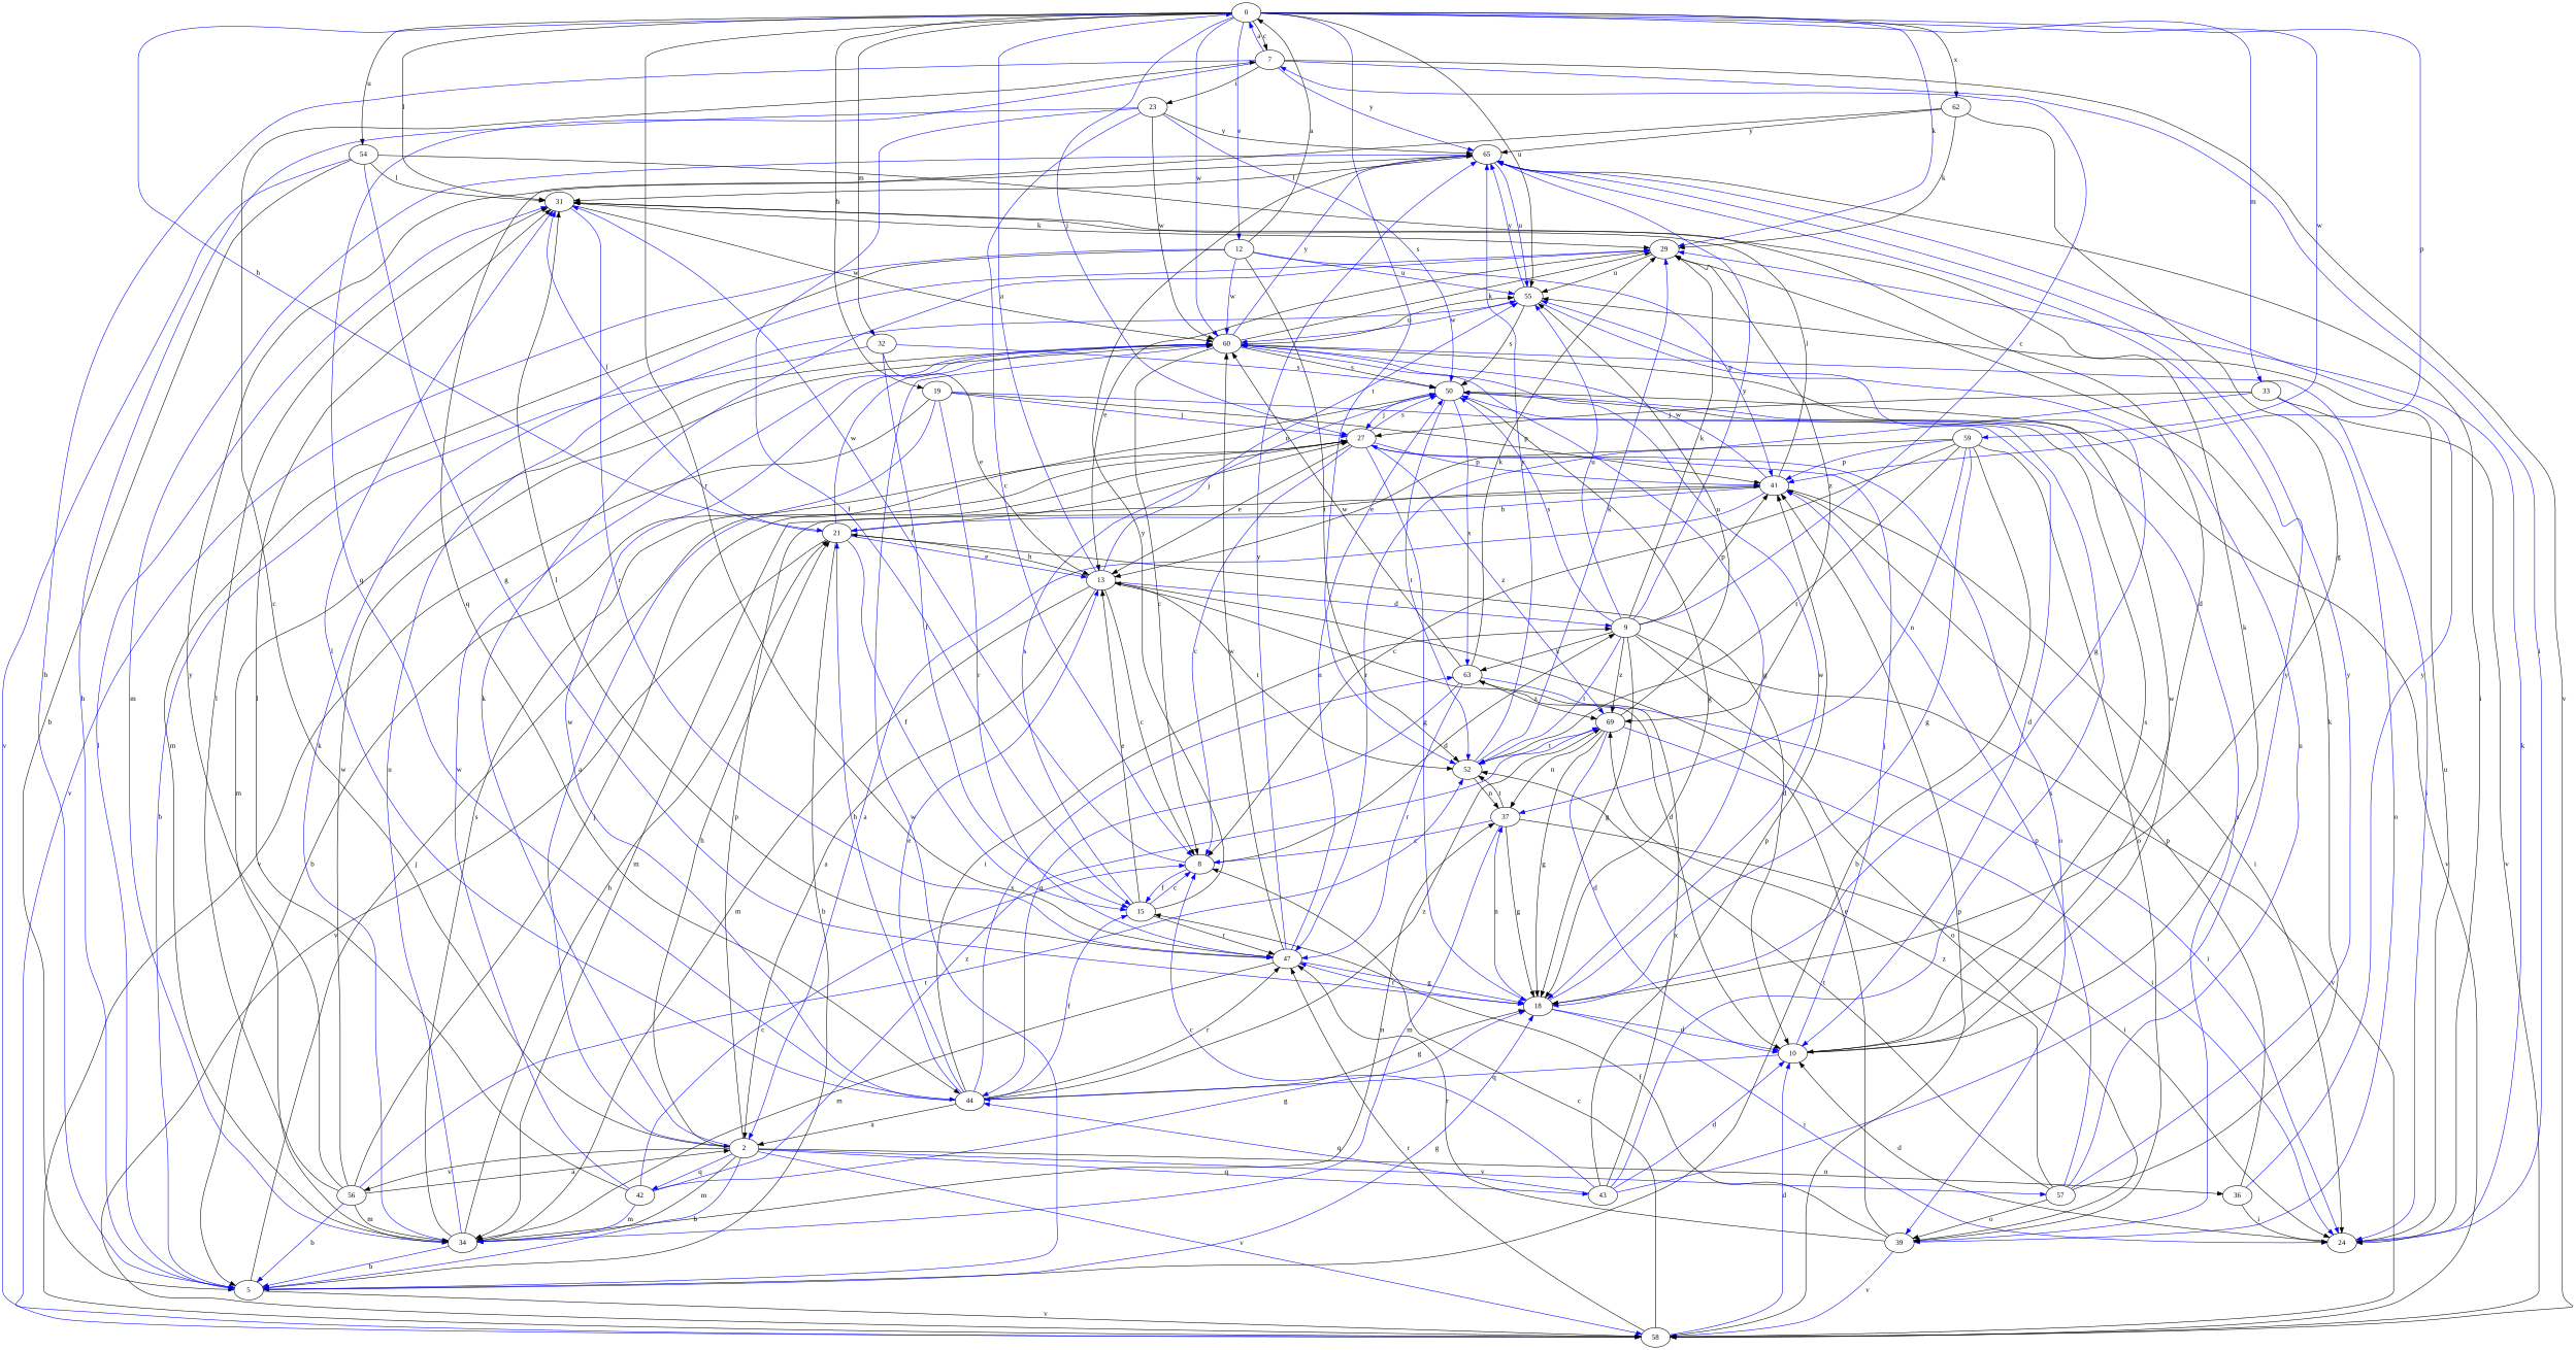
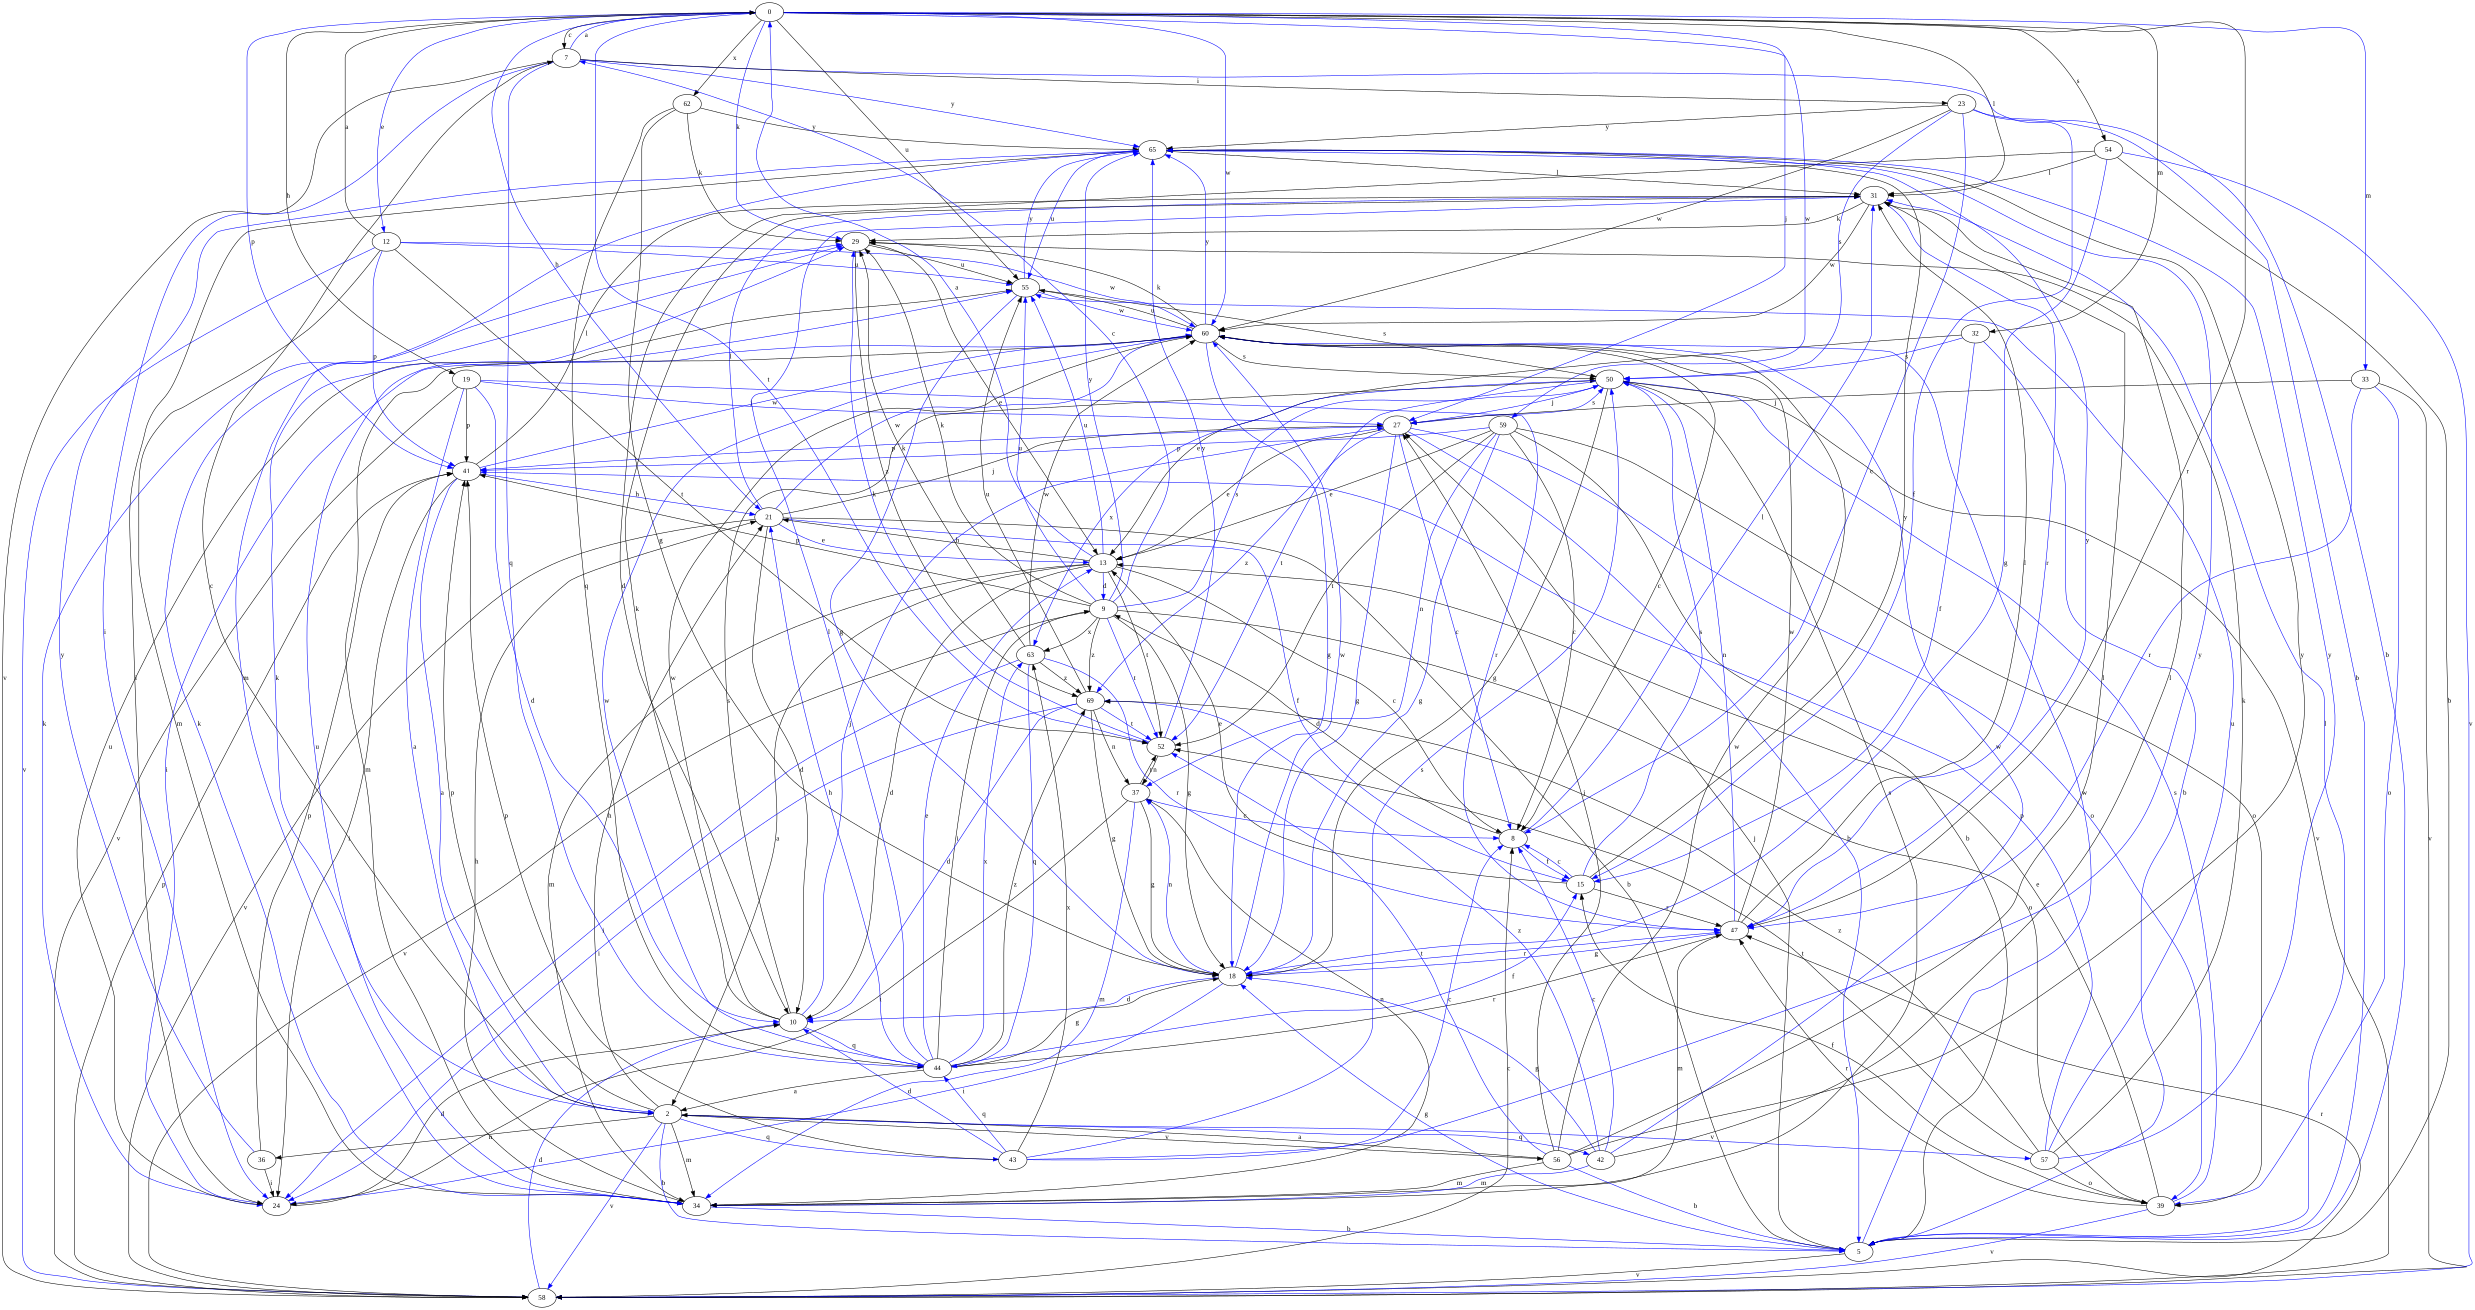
  strict digraph {
    fontname="Liberation Serif"
    node [fontname="Liberation Serif"]
    edge [color=blue fontname="Liberation Serif"]
    0
    7
    12
    19
    21
    27
    29
    31
    32
    33
    41
    47
    52
    54
    55
    59
    60
    62
    5
    58
    23
    24
    44
    65
    34
    2
    10
    15
    13
    18
    8
    39
    50
    69
    37
    36
    42
    43
    56
    57
    63
    9
    0 -> 7 [color=black label=c]
    0 -> 12 [label=e]
    0 -> 19 [color=black label=h]
    0 -> 21 [label=h]
    0 -> 27 [label=j]
    0 -> 29 [label=k]
    0 -> 31 [color=black label=l]
    0 -> 32 [color=black label=m]
    0 -> 33 [label=m]
    0 -> 41 [label=p]
    0 -> 47 [color=black label=r]
    0 -> 52 [label=t]
-   0 -> 54 [color=black label=u]
+   0 -> 54 [color=black label=s]
    0 -> 55 [color=black label=u]
    0 -> 59 [label=w]
    0 -> 60 [label=w]
    0 -> 62 [color=black label=x]
    7 -> 0 [label=a]
    7 -> 5 [label=b]
    7 -> 58 [color=black label=v]
    7 -> 23 [color=black label=i]
    7 -> 24 [label=i]
    7 -> 44 [label=q]
    7 -> 65 [label=y]
    12 -> 0 [color=black label=a]
    12 -> 41 [label=p]
    12 -> 52 [color=black label=t]
    12 -> 55 [label=u]
    12 -> 60 [label=w]
    12 -> 58 [label=v]
    12 -> 34 [color=black label=m]
    19 -> 27 [label=j]
    19 -> 41 [color=black label=p]
    19 -> 47 [label=r]
    19 -> 58 [color=black label=v]
    19 -> 2 [label=a]
    19 -> 10 [label=d]
    21 -> 27 [color=black label=j]
    21 -> 31 [label=l]
    21 -> 60 [label=w]
    21 -> 5 [color=black label=b]
    21 -> 58 [color=black label=v]
    21 -> 10 [color=black label=d]
    21 -> 15 [label=f]
    21 -> 13 [label=e]
    27 -> 41 [label=p]
-   27 -> 5 [color=black label=b]
+   27 -> 5 [label=b]
    27 -> 13 [color=black label=e]
    27 -> 18 [label=g]
    27 -> 8 [label=c]
    27 -> 39 [label=o]
    27 -> 50 [label=s]
    27 -> 69 [label=z]
    29 -> 55 [color=black label=u]
    29 -> 13 [color=black label=e]
    29 -> 69 [color=black label=z]
    31 -> 29 [color=black label=k]
    31 -> 47 [label=r]
    31 -> 60 [color=black label=w]
    32 -> 5 [label=b]
    32 -> 15 [label=f]
    32 -> 13 [color=black label=e]
    32 -> 50 [label=s]
    33 -> 27 [color=black label=j]
    33 -> 47 [label=r]
    33 -> 58 [color=black label=v]
    33 -> 39 [label=o]
    41 -> 21 [label=h]
    41 -> 31 [color=black label=l]
    41 -> 60 [label=w]
    41 -> 24 [color=black label=i]
-   41 -> 34 [color=black label=m]
    41 -> 2 [label=a]
    47 -> 31 [color=black label=l]
    47 -> 60 [color=black label=w]
    47 -> 65 [label=y]
    47 -> 34 [color=black label=m]
    47 -> 18 [label=g]
    47 -> 50 [label=n]
    52 -> 29 [label=k]
    52 -> 65 [label=y]
    52 -> 37 [color=black label=n]
    54 -> 31 [color=black label=l]
    54 -> 5 [color=black label=b]
    54 -> 58 [label=v]
    54 -> 10 [color=black label=d]
    54 -> 18 [label=g]
    55 -> 60 [label=w]
    55 -> 65 [label=y]
    55 -> 18 [label=g]
    55 -> 50 [color=black label=s]
    59 -> 41 [label=p]
    59 -> 52 [color=black label=t]
    59 -> 5 [color=black label=b]
    59 -> 13 [color=black label=e]
    59 -> 18 [label=g]
    59 -> 8 [color=black label=c]
    59 -> 39 [color=black label=o]
    59 -> 37 [label=n]
    60 -> 29 [color=black label=k]
    60 -> 55 [color=black label=u]
    60 -> 24 [label=i]
    60 -> 65 [label=y]
    60 -> 34 [color=black label=m]
    60 -> 18 [label=g]
    60 -> 8 [color=black label=c]
    60 -> 50 [color=black label=s]
    62 -> 29 [color=black label=k]
    62 -> 44 [color=black label=q]
    62 -> 65 [color=black label=y]
    62 -> 18 [color=black label=g]
    5 -> 27 [color=black label=j]
    5 -> 31 [label=l]
    5 -> 60 [label=w]
    5 -> 58 [color=black label=v]
    5 -> 18 [label=g]
    58 -> 41 [color=black label=p]
    58 -> 47 [color=black label=r]
    58 -> 10 [label=d]
    58 -> 8 [color=black label=c]
    23 -> 60 [color=black label=w]
    23 -> 5 [label=b]
    23 -> 65 [color=black label=y]
    23 -> 15 [label=f]
    23 -> 8 [label=c]
    23 -> 50 [label=s]
    24 -> 29 [label=k]
    24 -> 55 [color=black label=u]
    24 -> 10 [color=black label=d]
    44 -> 21 [label=h]
    44 -> 31 [label=l]
    44 -> 47 [color=black label=r]
    44 -> 60 [label=w]
    44 -> 2 [color=black label=a]
    44 -> 15 [label=f]
    44 -> 13 [label=e]
    44 -> 18 [color=black label=g]
    44 -> 69 [color=black label=z]
    44 -> 63 [label=x]
    44 -> 9 [color=black label=i]
    65 -> 31 [color=black label=l]
    65 -> 55 [label=u]
    65 -> 24 [color=black label=i]
    65 -> 34 [label=m]
    34 -> 21 [color=black label=h]
    34 -> 29 [label=k]
    34 -> 55 [label=u]
    34 -> 5 [label=b]
    34 -> 50 [color=black label=s]
    34 -> 37 [color=black label=n]
    2 -> 7 [color=black label=c]
    2 -> 21 [color=black label=h]
    2 -> 29 [label=k]
    2 -> 41 [color=black label=p]
    2 -> 5 [label=b]
    2 -> 58 [label=v]
    2 -> 34 [color=black label=m]
    2 -> 36 [color=black label=n]
    2 -> 42 [label=q]
    2 -> 43 [label=q]
    2 -> 56 [color=black label=v]
    2 -> 57 [label=v]
    10 -> 27 [label=j]
    10 -> 31 [color=black label=k]
    10 -> 60 [color=black label=w]
    10 -> 44 [label=q]
    10 -> 50 [color=black label=s]
    15 -> 47 [color=black label=r]
    15 -> 65 [color=black label=y]
    15 -> 13 [color=black label=e]
    15 -> 8 [label=c]
    15 -> 50 [label=s]
    13 -> 0 [label=a]
    13 -> 21 [color=black label=h]
    13 -> 52 [color=black label=t]
    13 -> 55 [label=u]
    13 -> 34 [color=black label=m]
    13 -> 2 [color=black label=a]
    13 -> 10 [color=black label=d]
    13 -> 8 [color=black label=c]
    13 -> 9 [label=d]
    18 -> 47 [label=r]
    18 -> 60 [label=w]
    18 -> 24 [label=i]
    18 -> 10 [label=d]
    18 -> 37 [label=n]
    8 -> 31 [label=l]
    8 -> 15 [label=f]
    8 -> 9 [color=black label=d]
    39 -> 47 [color=black label=r]
    39 -> 58 [label=v]
    39 -> 15 [color=black label=f]
    39 -> 13 [color=black label=e]
    39 -> 50 [label=s]
    50 -> 27 [label=j]
    50 -> 52 [label=t]
    50 -> 58 [color=black label=v]
    50 -> 18 [color=black label=g]
    50 -> 63 [label=x]
    69 -> 52 [label=t]
    69 -> 55 [color=black label=u]
    69 -> 24 [label=i]
    69 -> 10 [label=d]
    69 -> 18 [color=black label=g]
    69 -> 37 [color=black label=n]
    37 -> 52 [color=black label=t]
    37 -> 24 [color=black label=i]
    37 -> 34 [label=m]
    37 -> 18 [color=black label=g]
    37 -> 8 [label=c]
    36 -> 41 [color=black label=p]
    36 -> 24 [color=black label=i]
    36 -> 65 [label=y]
    42 -> 31 [color=black label=l]
    42 -> 60 [label=w]
    42 -> 34 [label=m]
    42 -> 18 [label=g]
    42 -> 8 [label=c]
    42 -> 69 [label=z]
    43 -> 41 [color=black label=p]
    43 -> 44 [label=q]
    43 -> 65 [label=y]
    43 -> 10 [label=d]
    43 -> 8 [label=c]
    43 -> 50 [label=s]
    43 -> 63 [color=black label=x]
    56 -> 27 [color=black label=j]
    56 -> 31 [color=black label=l]
    56 -> 52 [label=t]
    56 -> 60 [color=black label=w]
    56 -> 5 [label=b]
    56 -> 65 [color=black label=y]
    56 -> 34 [color=black label=m]
    56 -> 2 [color=black label=a]
    57 -> 29 [color=black label=k]
    57 -> 41 [label=p]
    57 -> 52 [color=black label=t]
    57 -> 55 [label=u]
    57 -> 65 [label=y]
    57 -> 39 [color=black label=o]
    57 -> 69 [color=black label=z]
    63 -> 29 [color=black label=k]
    63 -> 47 [label=r]
    63 -> 60 [color=black label=w]
    63 -> 24 [label=i]
    63 -> 44 [label=q]
    63 -> 69 [color=black label=z]
    9 -> 7 [label=c]
    9 -> 29 [color=black label=k]
    9 -> 41 [color=black label=p]
    9 -> 52 [label=t]
    9 -> 55 [label=u]
    9 -> 58 [color=black label=v]
    9 -> 65 [label=y]
    9 -> 18 [color=black label=g]
    9 -> 39 [color=black label=o]
    9 -> 50 [label=s]
    9 -> 69 [color=black label=z]
    9 -> 63 [color=black label=x]
  }
